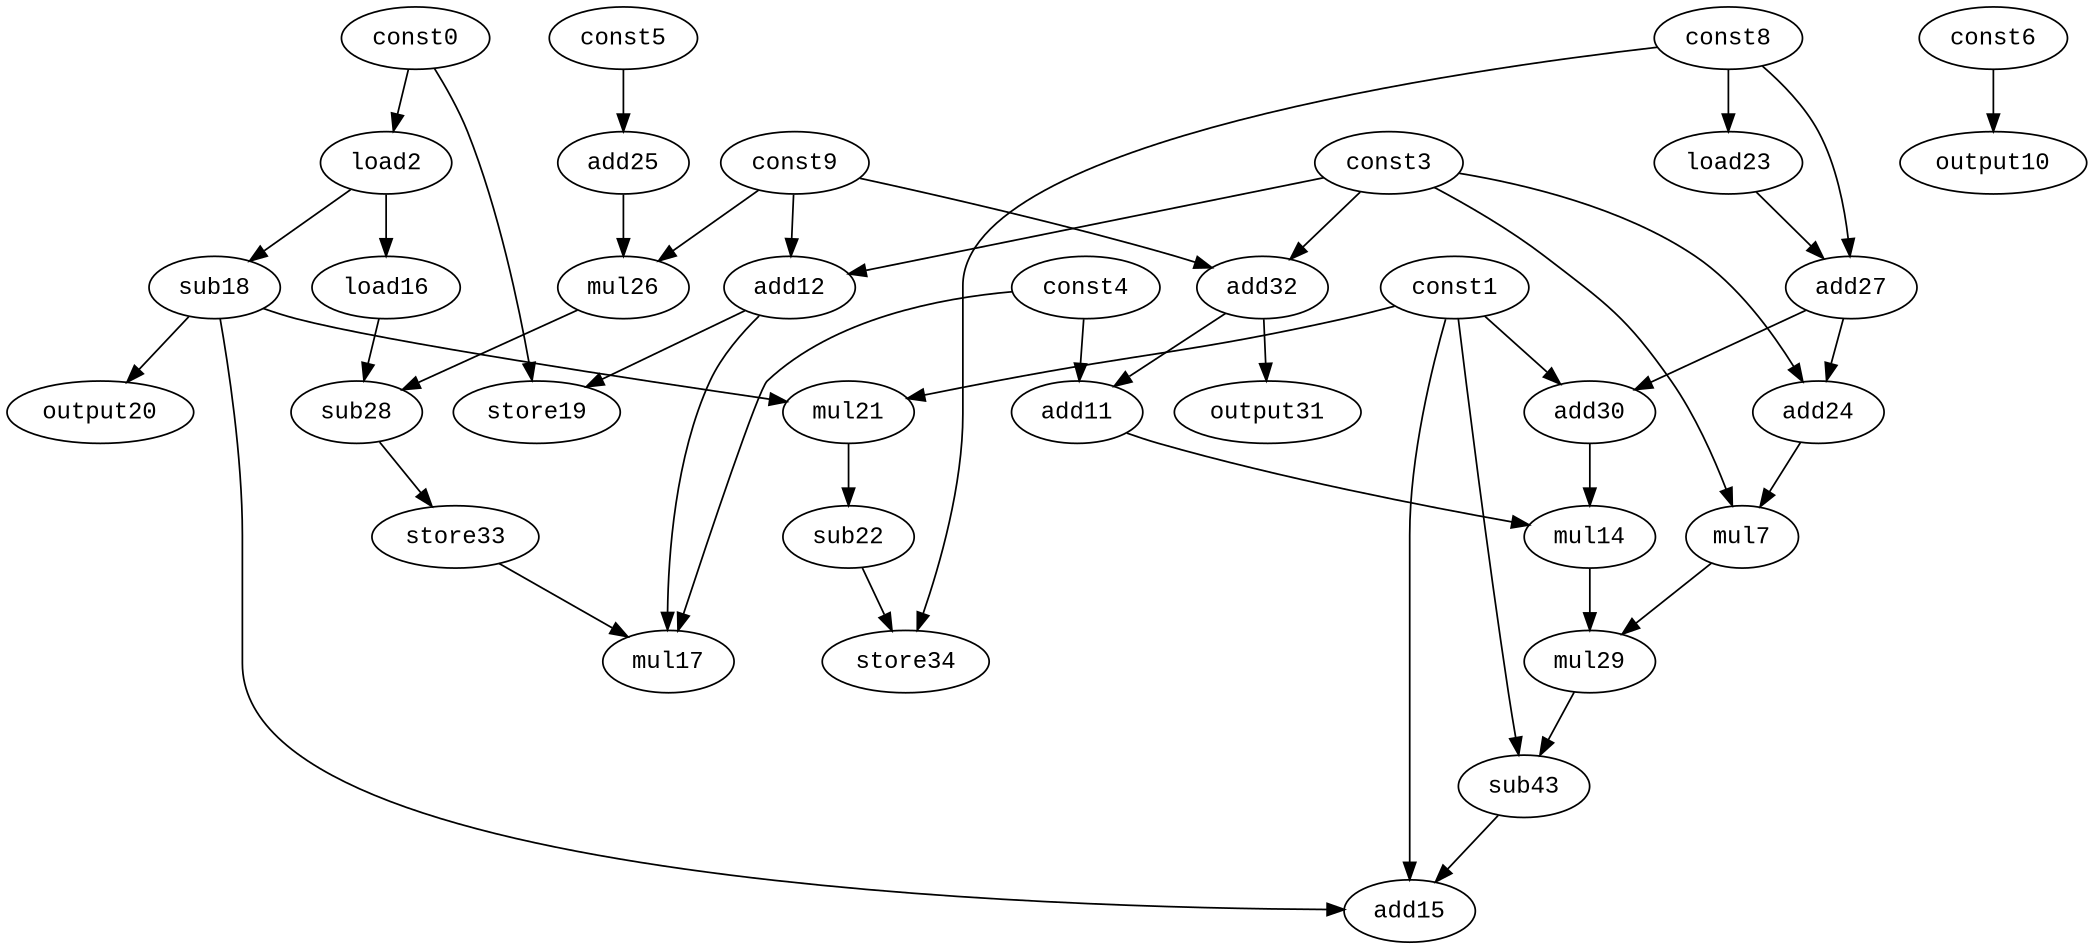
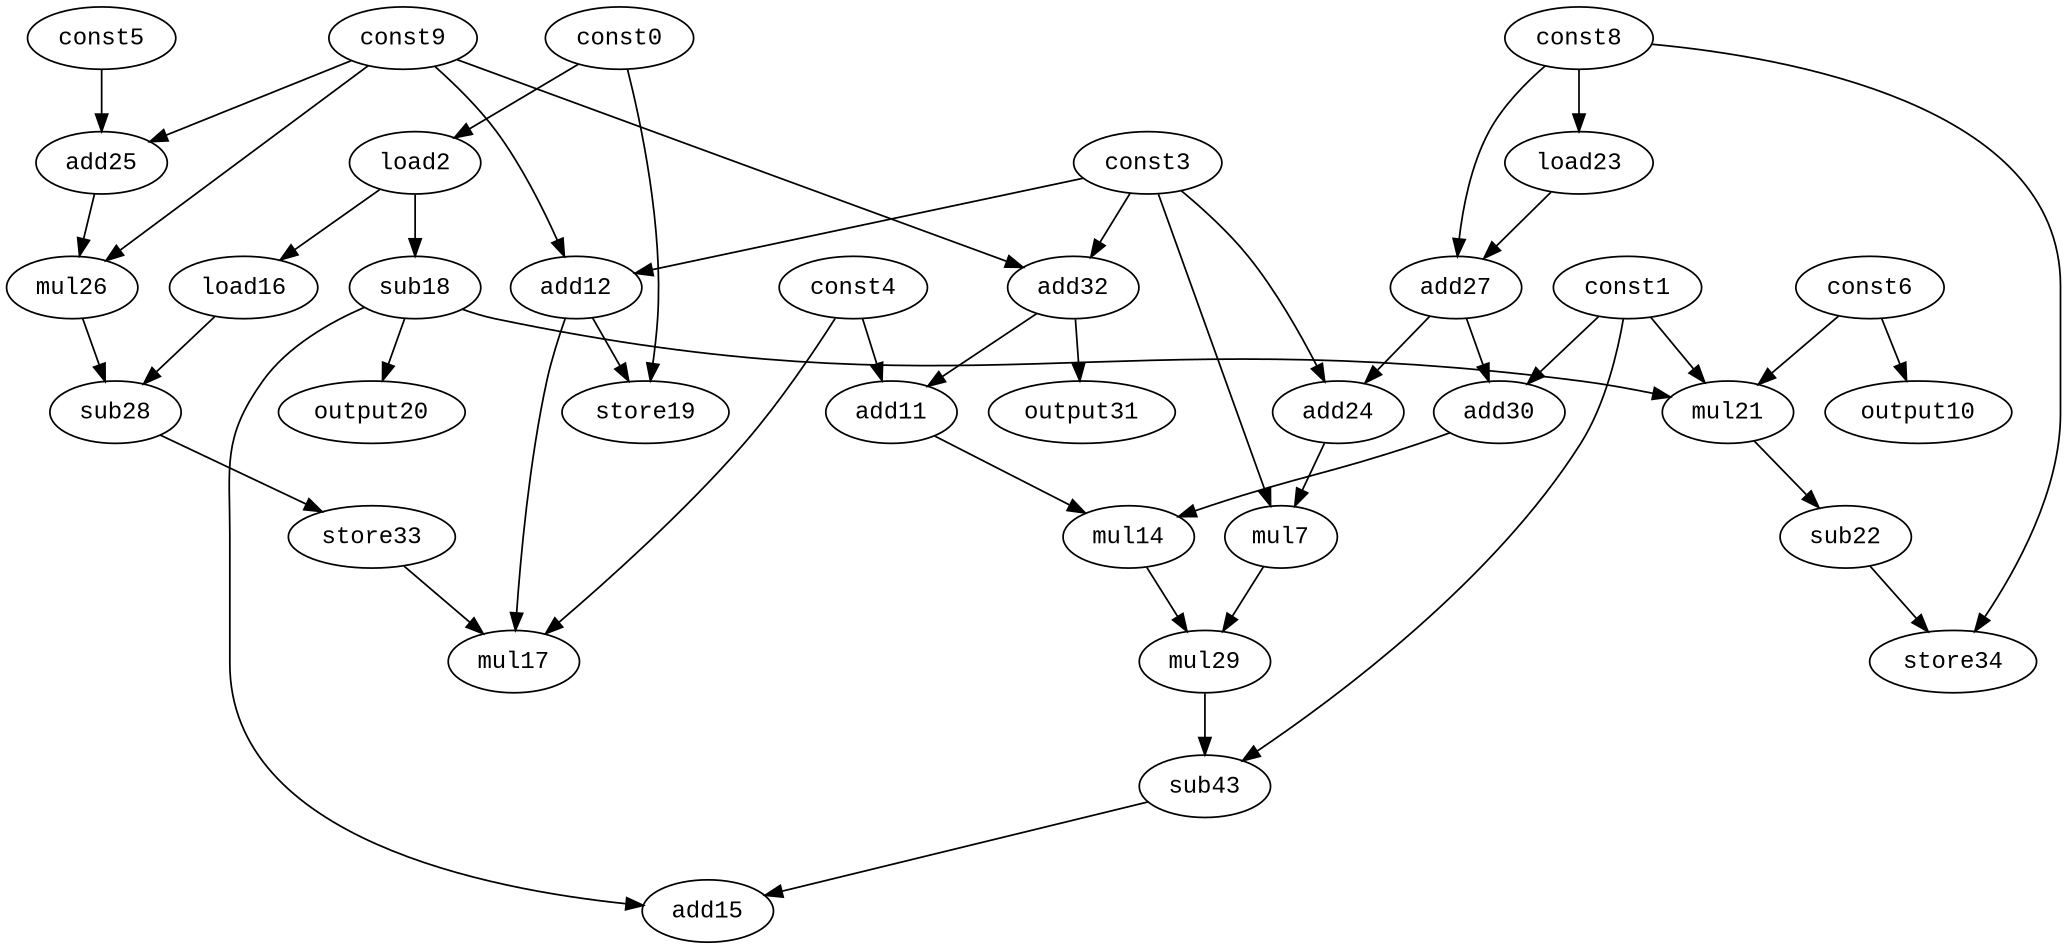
  digraph {
    fontname="Liberation Mono"
    node [fontname="Liberation Mono" opcode=const]
    edge [fontname="Liberation Mono" operand=0]
    load2 [opcode=load]
    const0
    store19 [opcode=store]
    load16 [opcode=load]
    sub18 [opcode=sub]
    n6 [label=sub43 opcode=sub]
    const1
    add15 [opcode=add]
    add30 [opcode=add]
    mul21 [opcode=mul]
    sub22 [opcode=sub]
    store34 [opcode=store]
    mul14 [opcode=mul]
    sub28 [opcode=sub]
    output20 [opcode=output]
    mul7 [opcode=mul]
    const3
    add12 [opcode=add]
    add24 [opcode=add]
    add32 [opcode=add]
    mul29 [opcode=mul]
    mul17 [opcode=mul]
    add11 [opcode=add]
    output31 [opcode=output]
    const4
    add25 [opcode=add]
    const5
    mul26 [opcode=mul]
    output10 [opcode=output]
    const6
    load23 [opcode=load]
    const8
    add27 [opcode=add]
    const9
    store33 [opcode=store]
    load2 -> load16
    load2 -> sub18
    const0 -> load2
    const0 -> store19
    load16 -> sub28
    sub18 -> add15 [operand=1]
    sub18 -> mul21
    sub18 -> output20
    n6 -> add15 [operand=1]
    const1 -> n6
-   const1 -> add15
    const1 -> add30
    const1 -> mul21
    add30 -> mul14 [operand=1]
    mul21 -> sub22 [operand=1]
    sub22 -> store34 [operand=1]
    mul14 -> mul29
    sub28 -> store33 [operand=1]
    mul7 -> mul29 [operand=1]
    const3 -> mul7 [operand=1]
    const3 -> add12 [operand=1]
    const3 -> add24
    const3 -> add32 [operand=1]
    add12 -> store19 [operand=1]
    add12 -> mul17 [operand=1]
    add24 -> mul7
    add32 -> add11
    add32 -> output31
    mul29 -> n6 [operand=1]
    add11 -> mul14
    const4 -> mul17
    const4 -> add11 [operand=1]
    add25 -> mul26 [operand=1]
    const5 -> add25 [operand=1]
    mul26 -> sub28 [operand=1]
+   const6 -> mul21 [operand=1]
    const6 -> output10
    load23 -> add27 [operand=1]
    const8 -> store34
    const8 -> load23
    const8 -> add27
    add27 -> add30 [operand=1]
    add27 -> add24 [operand=1]
    const9 -> add12
    const9 -> add32
+   const9 -> add25
    const9 -> mul26
    store33 -> mul17
  }
